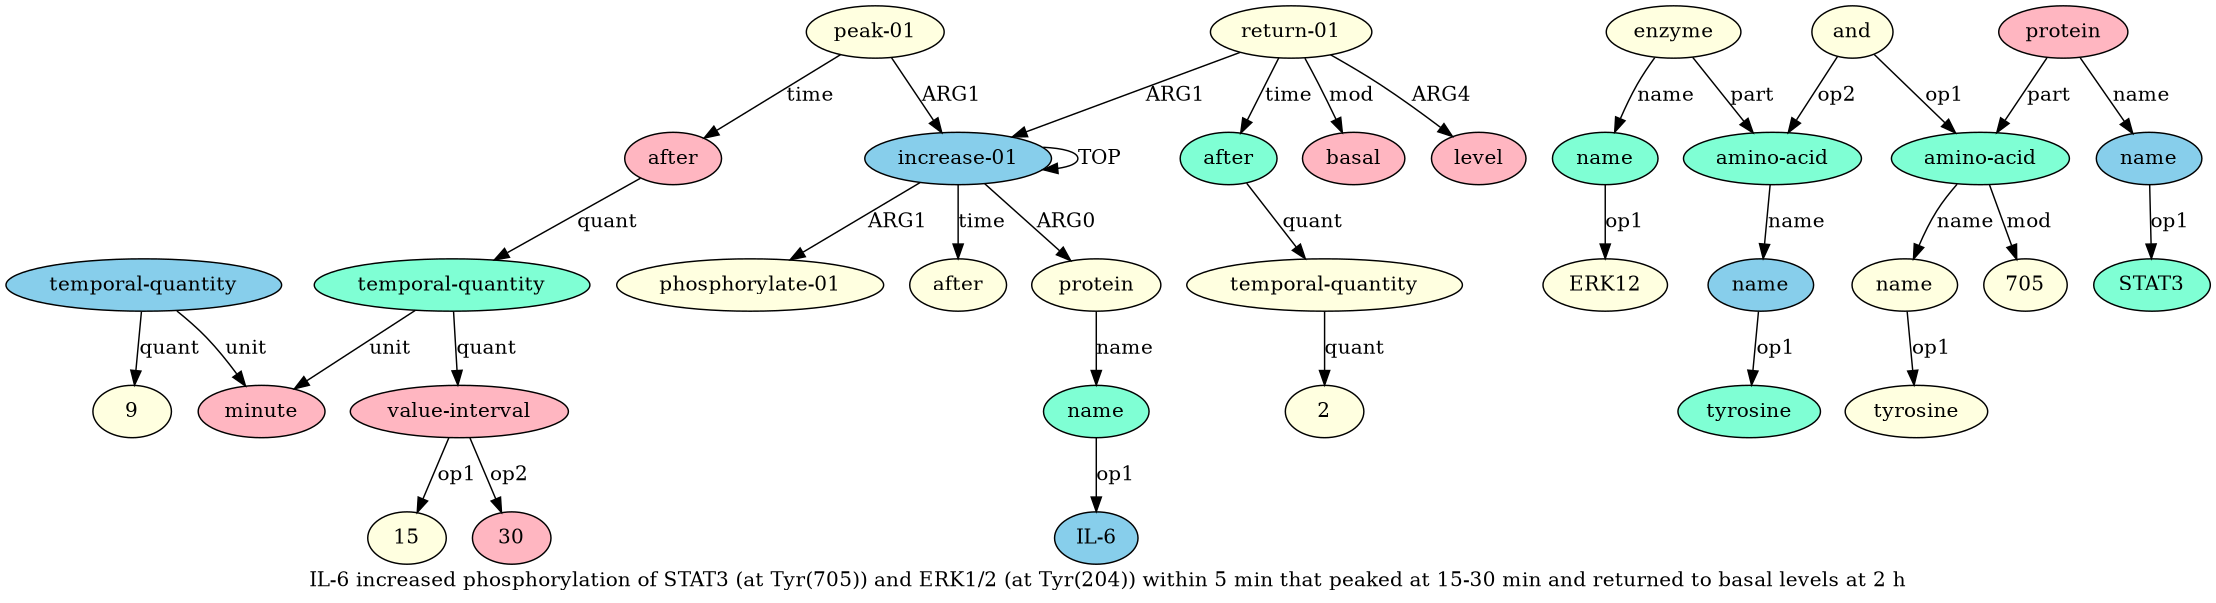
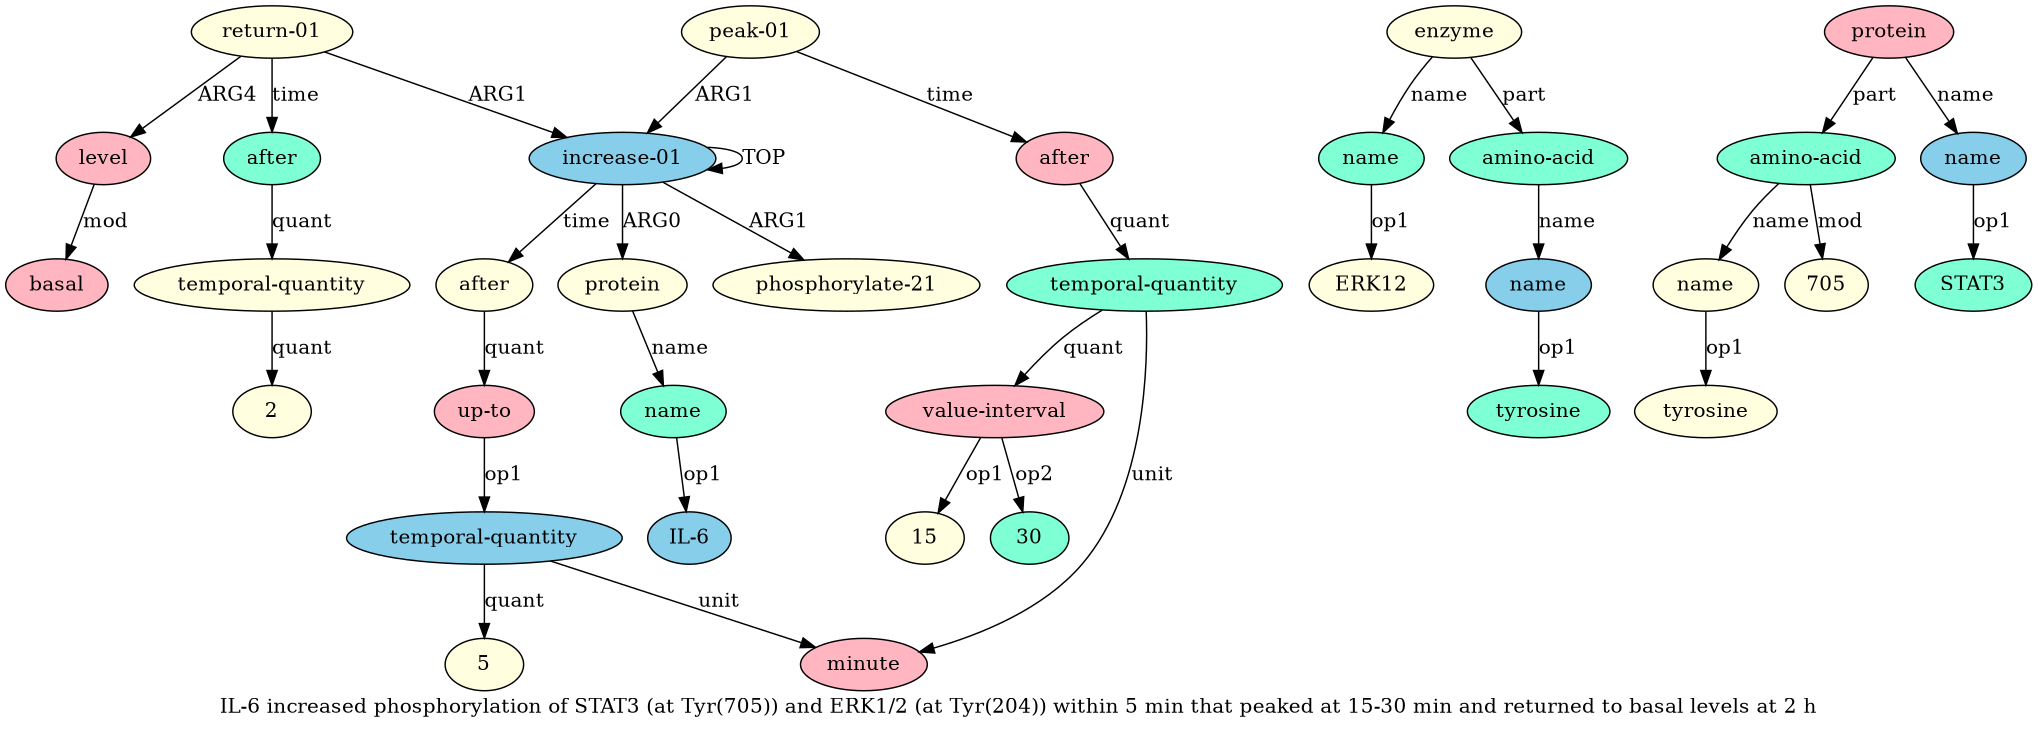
  digraph {
    label="IL-6 increased phosphorylation of STAT3 (at Tyr(705)) and ERK1/2 (at Tyr(204)) within 5 min that peaked at 15-30 min and returned to basal levels at 2 h"
    node [color=black fillcolor=lightyellow gold_ind=-1 gold_label=name style=filled test_ind=-1 test_label=name]
    edge [color=black gold_label=op1 test_label=op1]
    n1 [fillcolor=lightpink gold_ind=20 gold_label="value-interval" label="value-interval" test_ind=20 test_label="value-interval"]
    n2 [gold_label=15 label=15 test_label=15]
-   n3 [fillcolor=lightpink gold_label=30 label=30 test_label=30]
+   n3 [fillcolor=aquamarine gold_label=30 label=30 test_label=30]
    n4 [gold_ind=21 gold_label="return-01" label="return-01" test_ind=21 test_label="return-01"]
    n5 [fillcolor=lightpink gold_ind=22 gold_label=level label=level test_ind=22 test_label=level]
    n6 [fillcolor=aquamarine gold_ind=24 gold_label=after label=after test_ind=24 test_label=after]
    n7 [fillcolor=skyblue gold_ind=0 gold_label="increase-01" label="increase-01" test_ind=0 test_label="increase-01"]
    n8 [fillcolor=lightpink gold_ind=23 gold_label=basal label=basal test_ind=23 test_label=basal]
    n9 [gold_ind=25 gold_label="temporal-quantity" label="temporal-quantity" test_ind=25 test_label="temporal-quantity"]
    n10 [gold_ind=13 gold_label=after label=after test_ind=13 test_label=after]
    n11 [gold_ind=1 gold_label=protein label=protein test_ind=1 test_label=protein]
-   n12 [gold_ind=3 gold_label="phosphorylate-01" label="phosphorylate-01" test_ind=3 test_label="phosphorylate-01"]
+   n12 [gold_ind=3 gold_label="phosphorylate-01" label="phosphorylate-21" test_ind=3 test_label="phosphorylate-01"]
    n13 [gold_label=2 label=2 test_label=2]
+   n14 [fillcolor=lightpink gold_ind=14 gold_label="up-to" label="up-to" test_ind=14 test_label="up-to"]
    n15 [fillcolor=aquamarine gold_ind=2 label=name test_ind=2]
-   n16 [gold_label=5 label=9 test_label=5]
+   n16 [gold_label=5 label=5 test_label=5]
    n17 [fillcolor=aquamarine gold_label=tyrosine label=tyrosine test_label=tyrosine]
    n18 [gold_label=ERK12 label=ERK12 test_label=ERK12]
    n19 [fillcolor=skyblue gold_ind=15 gold_label="temporal-quantity" label="temporal-quantity" test_ind=15 test_label="temporal-quantity"]
    n20 [fillcolor=lightpink gold_ind=16 gold_label=minute label=minute test_ind=16 test_label=minute]
    n21 [gold_ind=17 gold_label="peak-01" label="peak-01" test_ind=17 test_label="peak-01"]
    n22 [fillcolor=lightpink gold_ind=18 gold_label=after label=after test_ind=18 test_label=after]
    n23 [fillcolor=aquamarine gold_ind=19 gold_label="temporal-quantity" label="temporal-quantity" test_ind=19 test_label="temporal-quantity"]
    n24 [gold_ind=11 gold_label=enzyme label=enzyme test_ind=11 test_label=enzyme]
    n25 [fillcolor=aquamarine gold_ind=12 label=name test_ind=12]
    n26 [fillcolor=aquamarine gold_ind=9 gold_label="amino-acid" label="amino-acid" test_ind=9 test_label="amino-acid"]
    n27 [fillcolor=skyblue gold_ind=10 label=name test_ind=10]
    n28 [fillcolor=skyblue gold_label="IL-6" label="IL-6" test_label="IL-6"]
-   n29 [gold_ind=4 gold_label=and label=and test_ind=4 test_label=and]
    n30 [fillcolor=aquamarine gold_ind=5 gold_label="amino-acid" label="amino-acid" test_ind=5 test_label="amino-acid"]
    n31 [gold_ind=6 label=name test_ind=6]
    n32 [gold_label=705 label=705 test_label=705]
    n33 [gold_label=tyrosine label=tyrosine test_label=tyrosine]
    n34 [fillcolor=lightpink gold_ind=7 gold_label=protein label=protein test_ind=7 test_label=protein]
    n35 [fillcolor=skyblue gold_ind=8 label=name test_ind=8]
    n36 [fillcolor=aquamarine gold_label=STAT3 label=STAT3 test_label=STAT3]
    n1 -> n2 [label=op1]
    n1 -> n3 [gold_label=op2 label=op2 test_label=op2]
    n4 -> n5 [gold_label=ARG4 label=ARG4 test_label=ARG4]
    n4 -> n6 [gold_label=time label=time test_label=time]
    n4 -> n7 [gold_label=ARG1 label=ARG1 test_label=ARG1]
-   n4 -> n8 [gold_label=mod label=mod test_label=mod]
+   n5 -> n8 [gold_label=mod label=mod test_label=mod]
    n6 -> n9 [gold_label=quant label=quant test_label=quant]
    n7 -> n7 [gold_label=TOP label=TOP test_label=TOP]
    n7 -> n10 [gold_label=time label=time test_label=time]
    n7 -> n11 [gold_label=ARG0 label=ARG0 test_label=ARG0]
    n7 -> n12 [gold_label=ARG1 label=ARG1 test_label=ARG1]
    n9 -> n13 [gold_label=quant label=quant test_label=quant]
+   n10 -> n14 [gold_label=quant label=quant test_label=quant]
    n11 -> n15 [gold_label=name label=name test_label=name]
+   n14 -> n19 [label=op1]
    n15 -> n28 [label=op1]
    n19 -> n16 [gold_label=quant label=quant test_label=quant]
    n19 -> n20 [gold_label=unit label=unit test_label=unit]
    n21 -> n7 [gold_label=ARG1 label=ARG1 test_label=ARG1]
    n21 -> n22 [gold_label=time label=time test_label=time]
    n22 -> n23 [gold_label=quant label=quant test_label=quant]
    n23 -> n1 [gold_label=quant label=quant test_label=quant]
    n23 -> n20 [gold_label=unit label=unit test_label=unit]
    n24 -> n25 [gold_label=name label=name test_label=name]
    n24 -> n26 [gold_label=part label=part test_label=part]
    n25 -> n18 [label=op1]
    n26 -> n27 [gold_label=name label=name test_label=name]
    n27 -> n17 [label=op1]
-   n29 -> n26 [gold_label=op2 label=op2 test_label=op2]
-   n29 -> n30 [label=op1]
    n30 -> n31 [gold_label=name label=name test_label=name]
    n30 -> n32 [gold_label=mod label=mod test_label=mod]
    n31 -> n33 [label=op1]
    n34 -> n30 [gold_label=part label=part test_label=part]
    n34 -> n35 [gold_label=name label=name test_label=name]
    n35 -> n36 [label=op1]
  }
